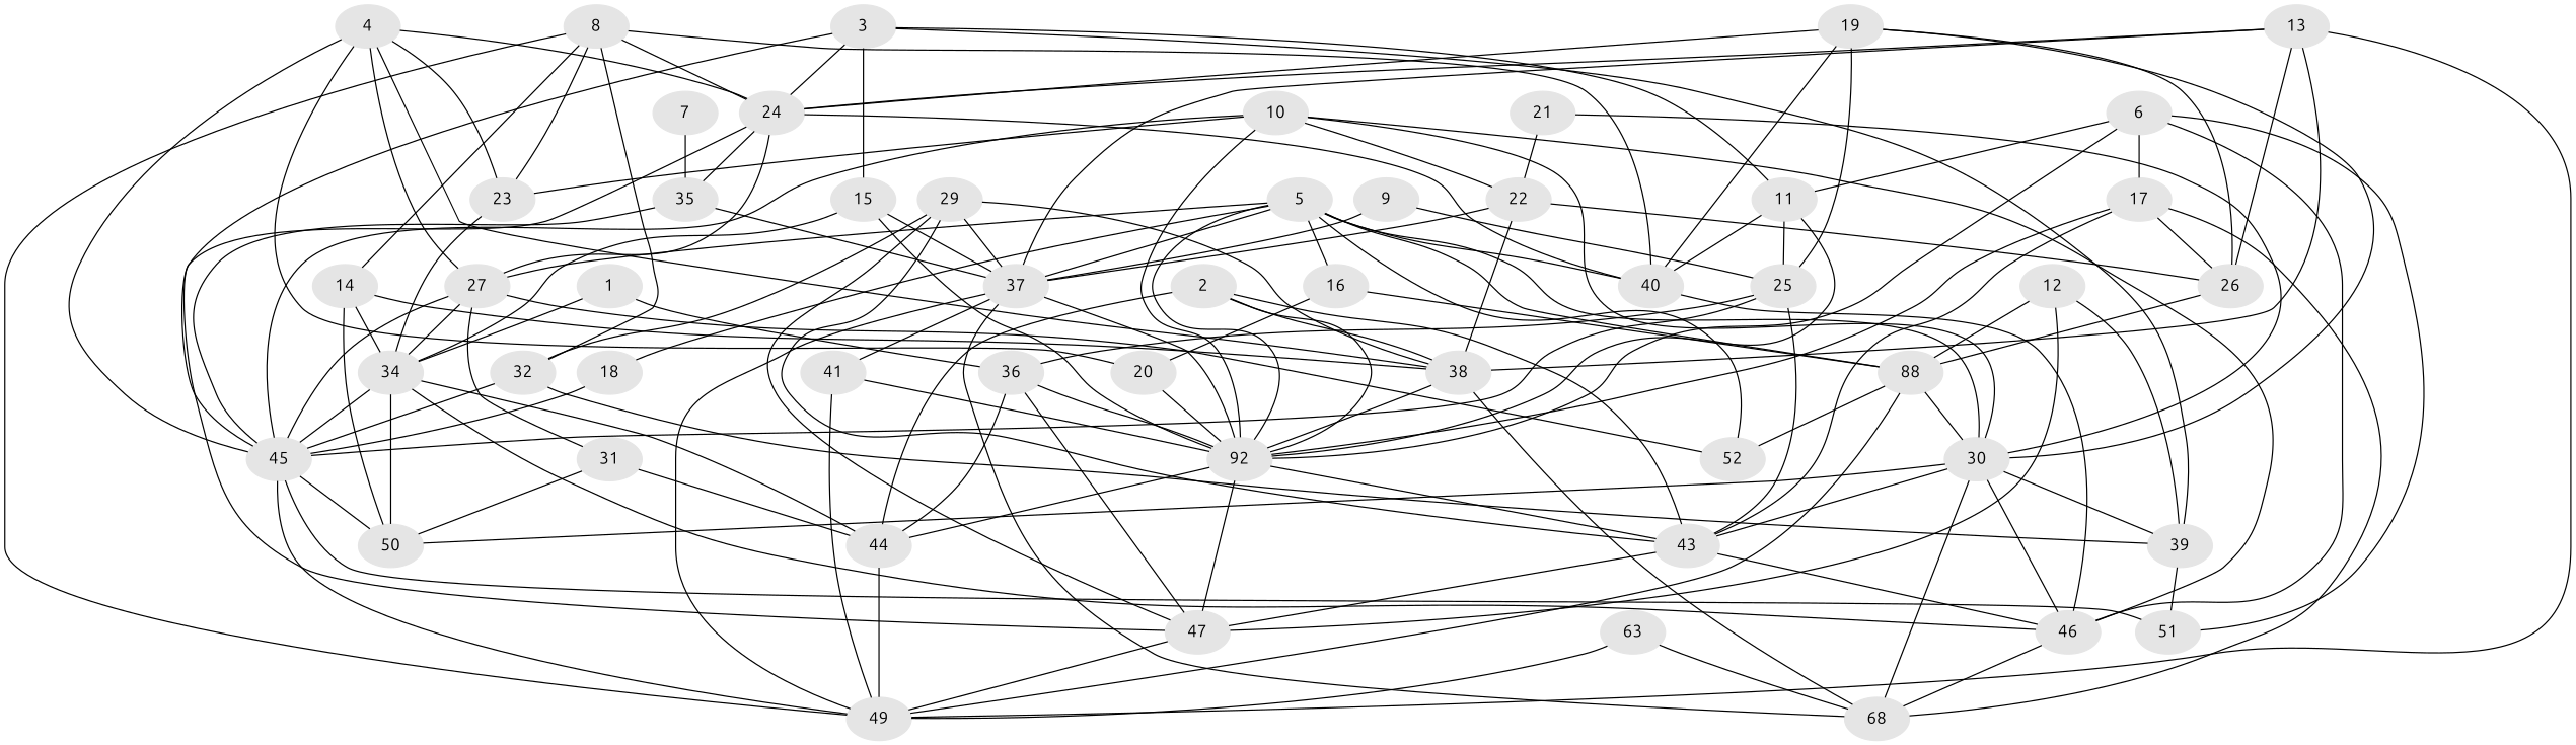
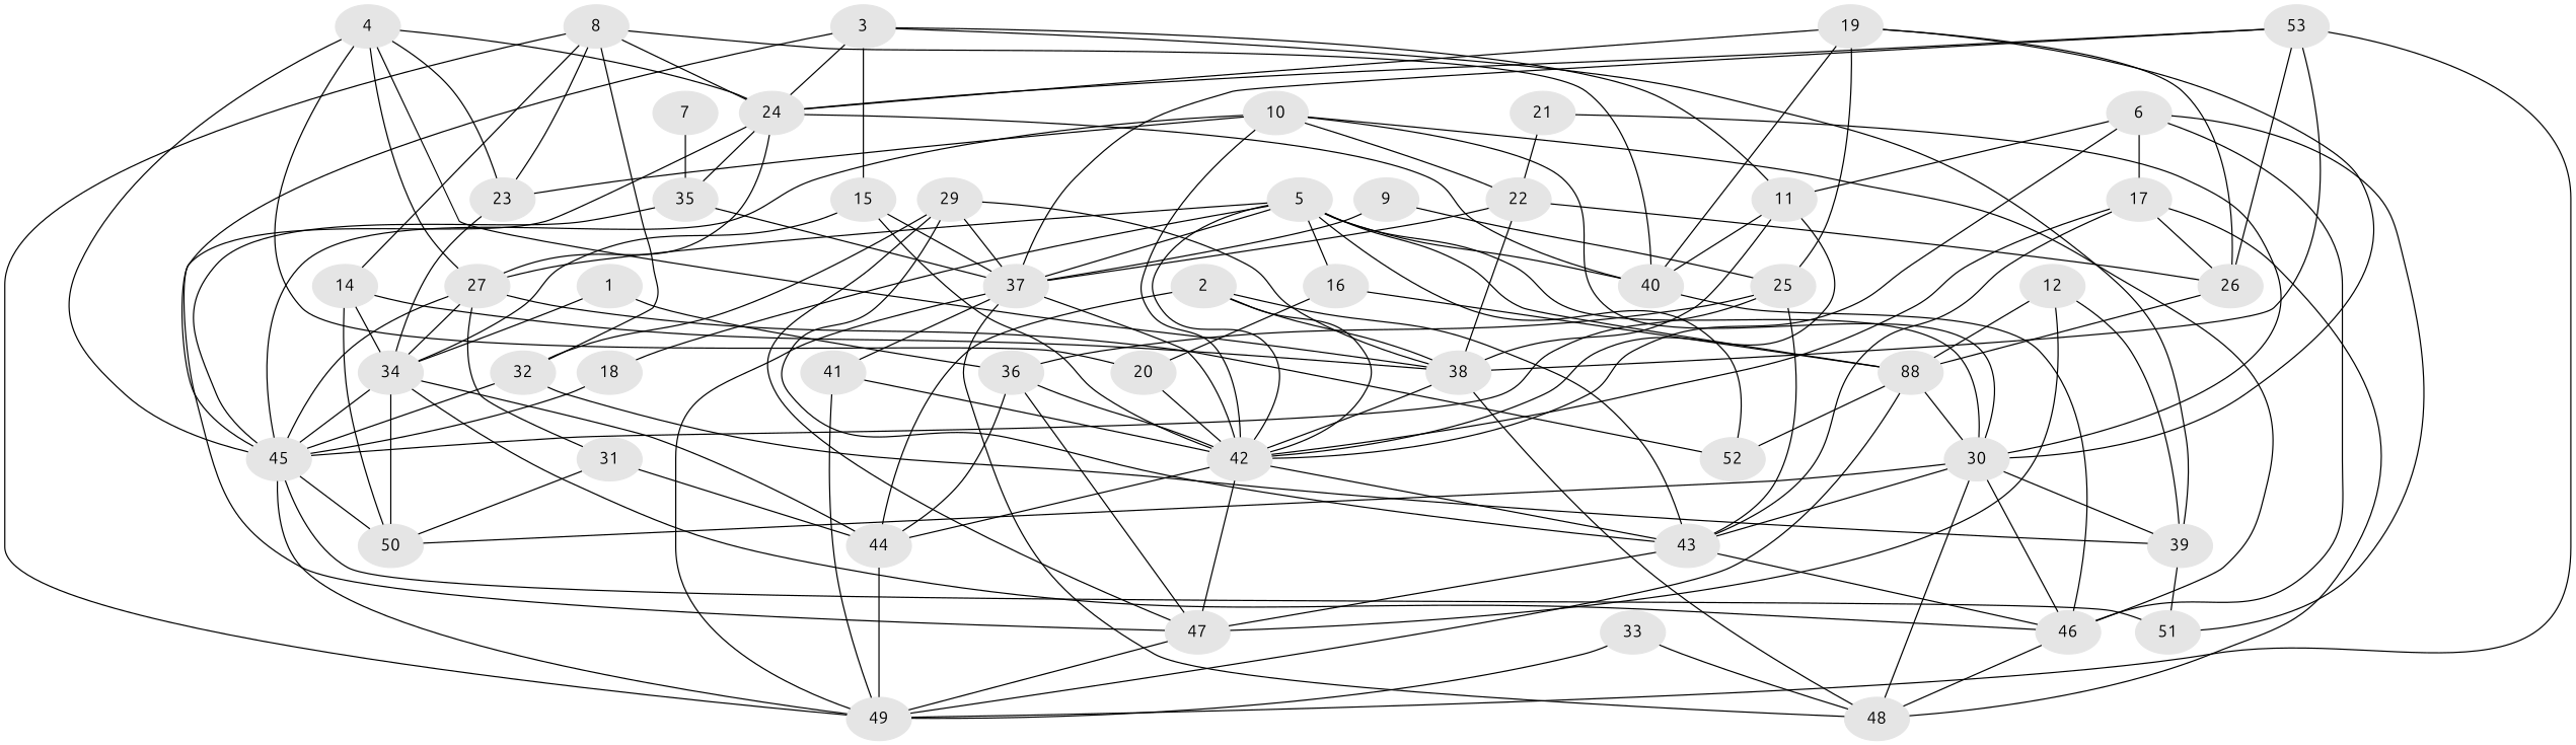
  graph {
    fontname=Ubuntu
    node [color=gray90 fontname=Ubuntu style=filled]
    edge [fontname=Ubuntu weight=1.0]
    1
    34
    36
    44
    45
    46
    50
-   42 [label=92]
+   42
    47
    2
    38
    43
-   48 [label=68]
+   48
    49
    3
    11
    15
    24
    39
    40
    37
    27
    35
    51
    4
    20
    23
    52
    31
    5
    16
    18
    n33 [label=88]
    30
    41
    6
    17
    26
    7
    8
    14
    32
    9
    25
    10
    22
    12
-   13
+   13 [label=53]
    19
    21
    29
-   33 [label=63]
+   33
    1 -- 34
    1 -- 36
    34 -- 44
    34 -- 45
    34 -- 46
    34 -- 50
    36 -- 44
    36 -- 42
    36 -- 47
    44 -- 49
    45 -- 50
    45 -- 49
    45 -- 51 [weight=2.0]
    46 -- 48
    42 -- 44 [weight=2.0]
    42 -- 47
    42 -- 43
    47 -- 49
    2 -- 44
    2 -- 42
    2 -- 38
    2 -- 43
    38 -- 42
    38 -- 48
    43 -- 46
    43 -- 47 [weight=2.0]
    3 -- 45
    3 -- 11
    3 -- 15
    3 -- 24
    3 -- 39
    11 -- 42
-   11 -- 25
+   11 -- 38
    11 -- 40
    15 -- 34
    15 -- 42
    15 -- 37
    24 -- 47
    24 -- 40
    24 -- 27
    24 -- 35
    39 -- 51
    40 -- 46
    37 -- 42
    37 -- 48
    37 -- 49
    37 -- 41
    27 -- 34
    27 -- 45
    27 -- 52
    27 -- 31
    35 -- 45
    35 -- 37
    4 -- 45
    4 -- 38
    4 -- 24
    4 -- 27
    4 -- 20
    4 -- 23
    20 -- 42 [weight=3.0]
    23 -- 34
    31 -- 44
    31 -- 50
    5 -- 42 [weight=2.0]
    5 -- 40 [weight=2.0]
    5 -- 37
    5 -- 27
    5 -- 52
    5 -- 16
    5 -- 18
    5 -- n33
    5 -- 30 [weight=2.0]
    16 -- 20
    16 -- n33
    18 -- 45
    n33 -- 49
    n33 -- 52
    n33 -- 30
    30 -- 46
    30 -- 50
    30 -- 43
    30 -- 48
    30 -- 39
    41 -- 42
    41 -- 49
    6 -- 46
    6 -- 42
    6 -- 11
    6 -- 51
    6 -- 17
    17 -- 42
    17 -- 43
    17 -- 48
    17 -- 26
    26 -- n33
    7 -- 35
    8 -- 49
    8 -- 24
    8 -- 40
    8 -- 23
    8 -- 14
    8 -- 32
    14 -- 34
    14 -- 50
    14 -- 38
    32 -- 45
    32 -- 39
    9 -- 37
    9 -- 25
    25 -- 36
    25 -- 45 [weight=2.0]
    25 -- 43
    10 -- 45
    10 -- 46
    10 -- 42
    10 -- 23
    10 -- 30
    10 -- 22
    22 -- 38
    22 -- 37
    22 -- 26
    12 -- 47
    12 -- 39
    12 -- n33
    13 -- 38
    13 -- 49
    13 -- 24
    13 -- 37
    13 -- 26
    19 -- 24
    19 -- 40
    19 -- 30
    19 -- 26
    19 -- 25
    21 -- 30
    21 -- 22
    29 -- 47
    29 -- 38
    29 -- 43
    29 -- 37
    29 -- 32
    33 -- 48
    33 -- 49
  }
